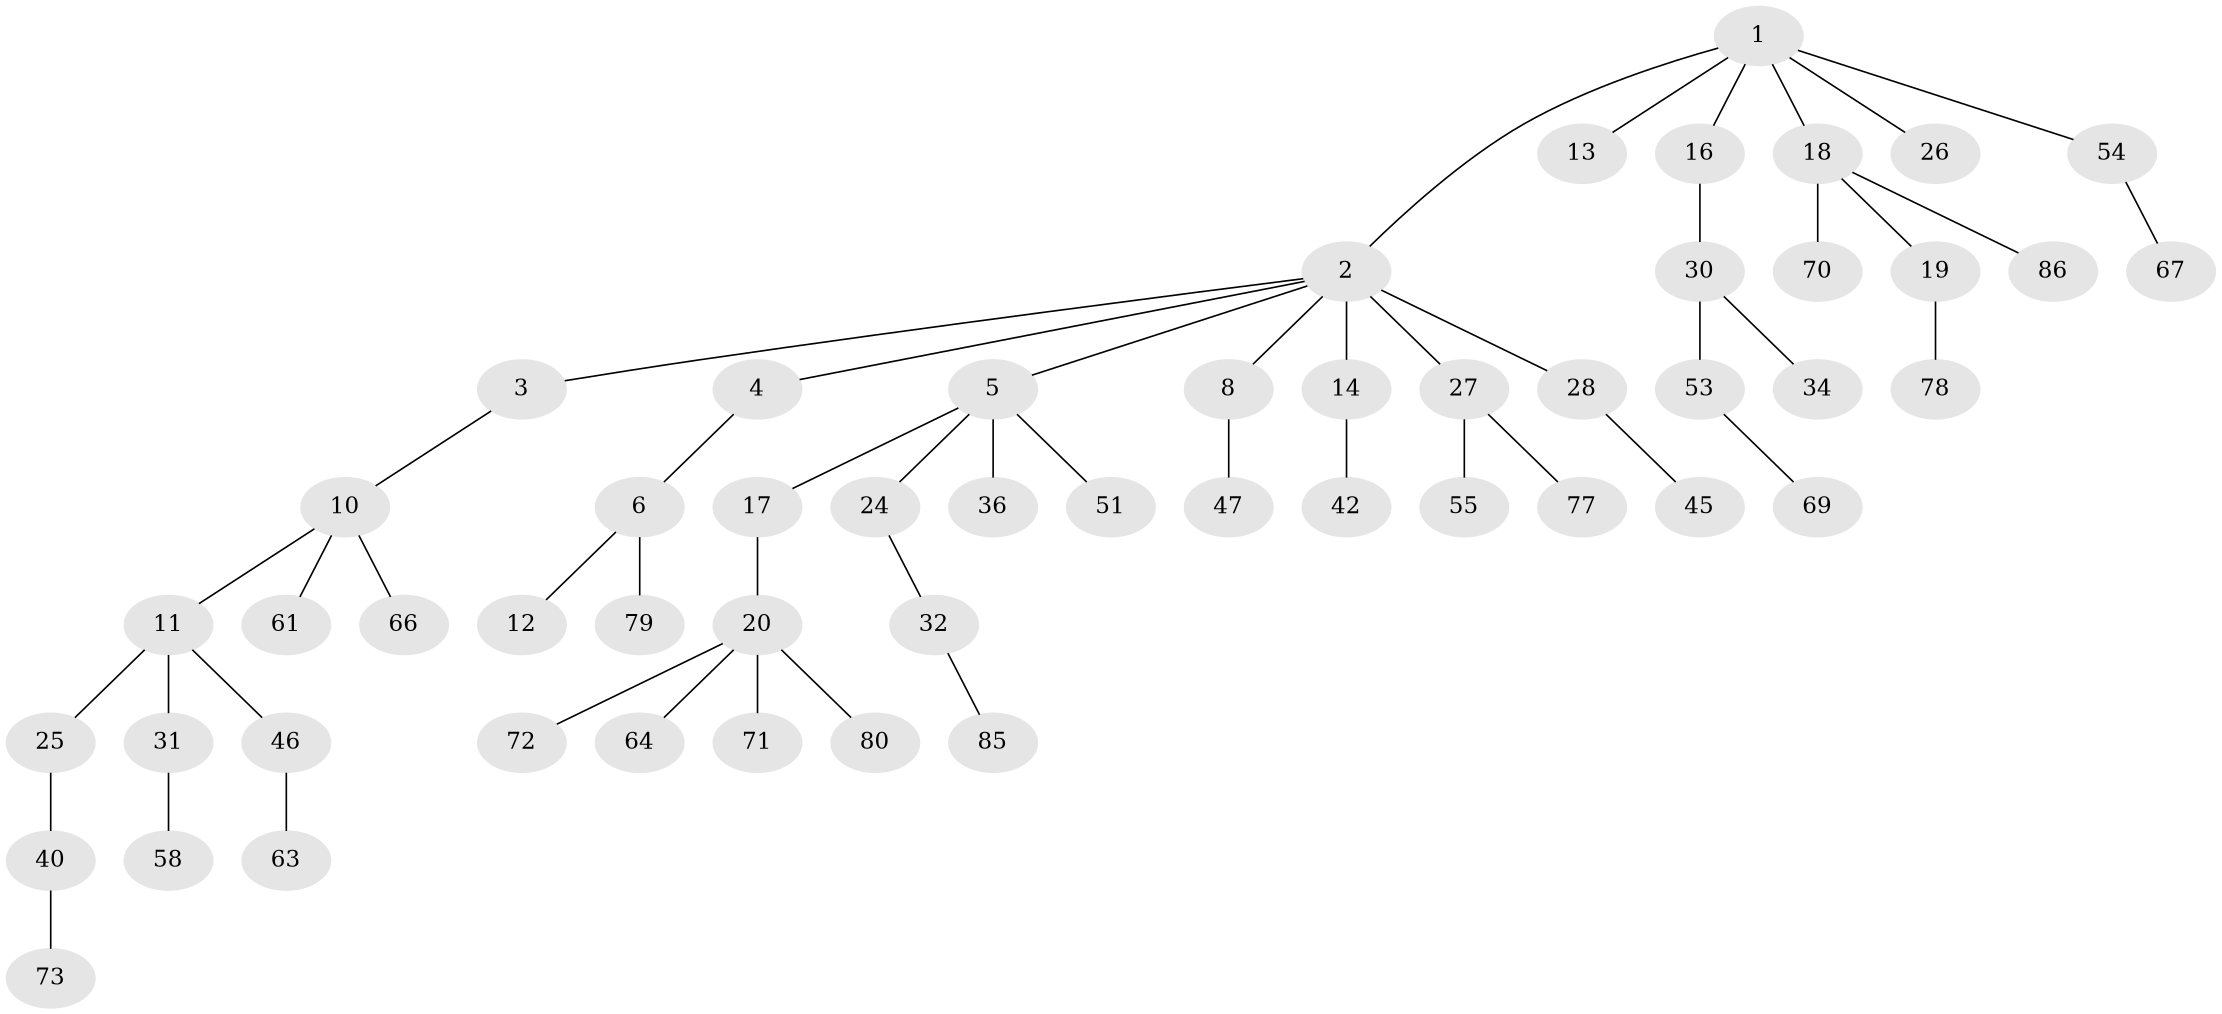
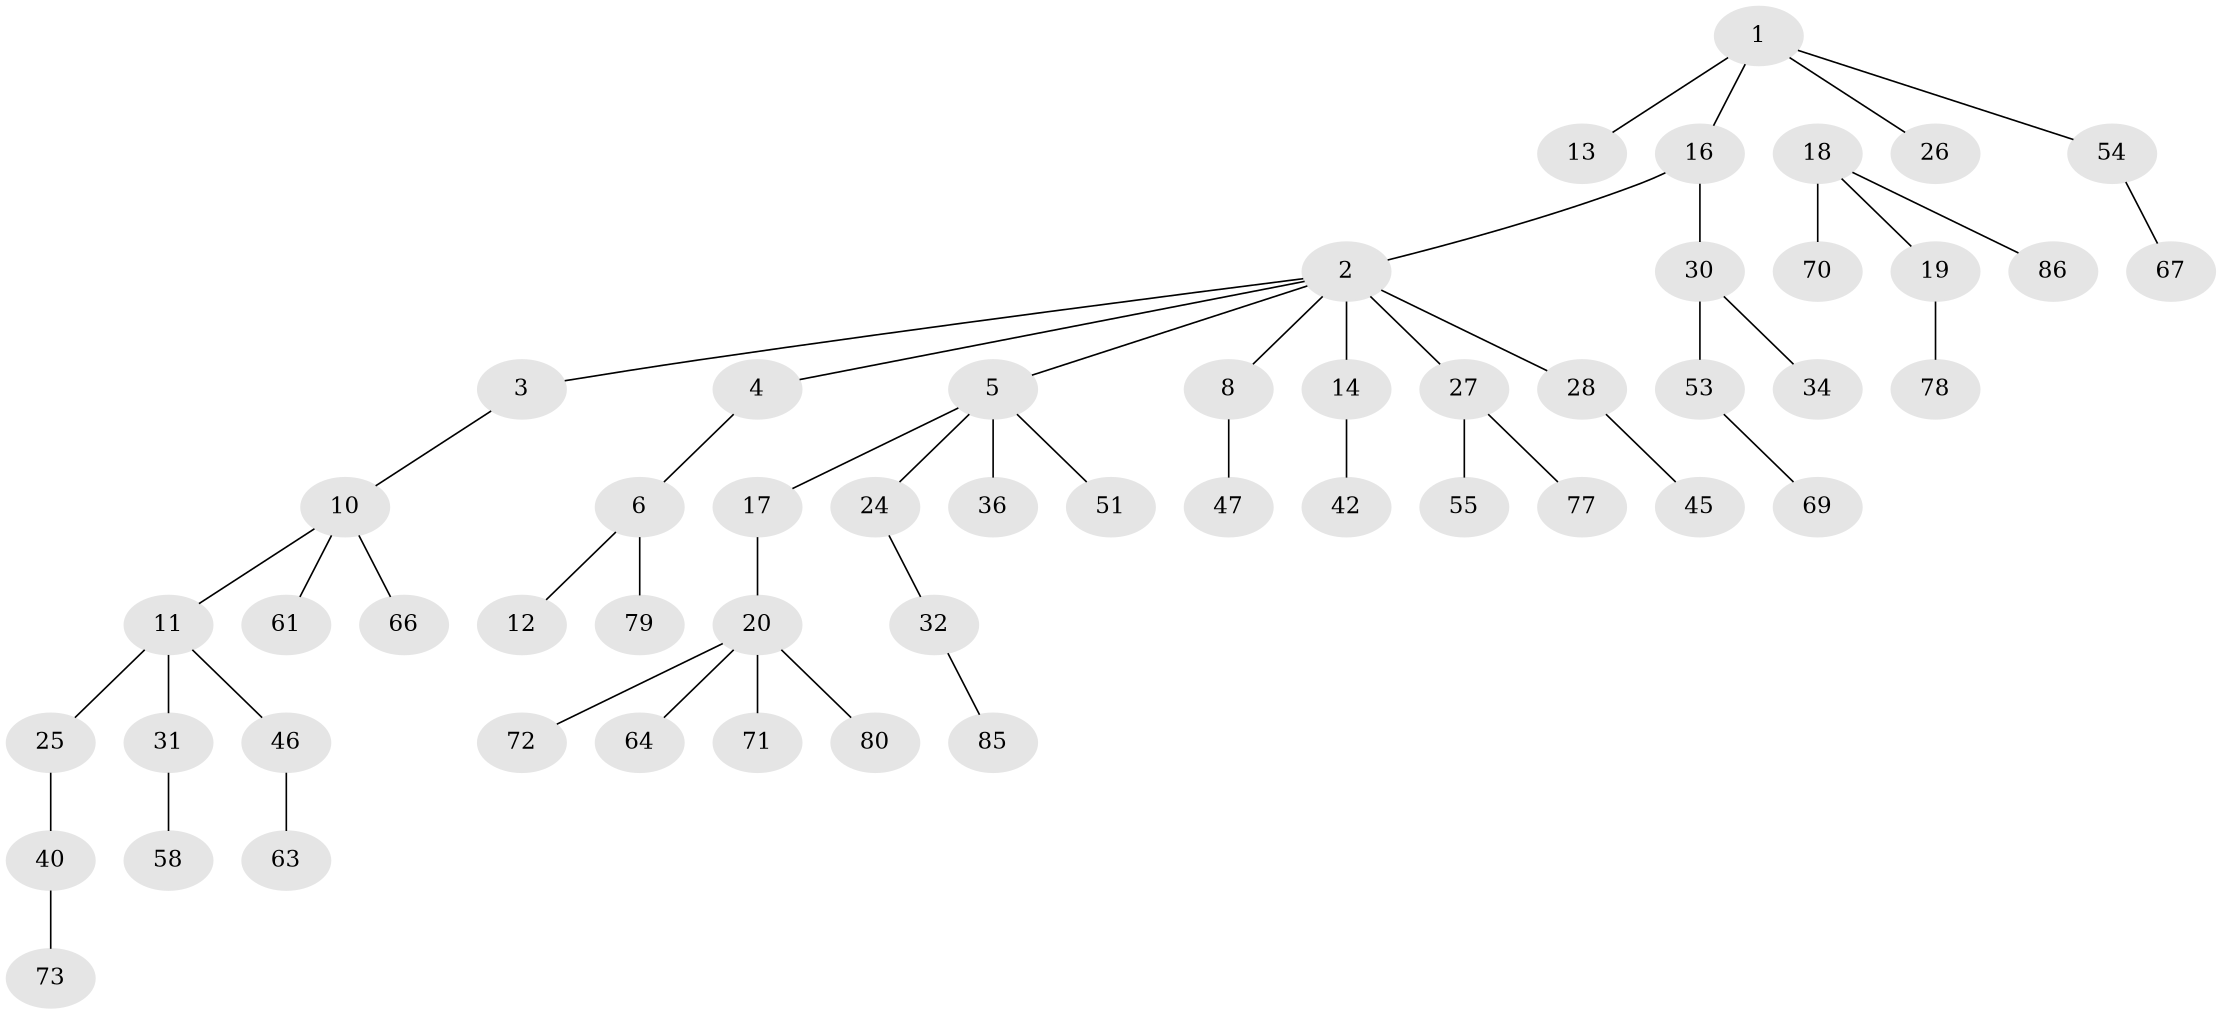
  graph {
    node [color=gray90 style=filled]
    1 [super="+15"]
    2 [super="+41"]
    13 [super="+39"]
    16
    18 [super="+44"]
    26 [super="+48"]
    54 [super="+59"]
    3 [super="+35"]
    4 [super="+21"]
    5 [super="+7"]
    8 [super="+38"]
    14 [super="+62"]
    27 [super="+33"]
    28 [super="+68"]
    30 [super="+72"]
    70 [super="+82"]
    19 [super="+43"]
    86
    67 [super="+76"]
    10 [super="+29"]
    6 [super="+9"]
    17 [super="+37"]
    24
    36
    51
    47 [super="+57"]
    42
    55
    77
    45 [super="+65"]
    11 [super="+23"]
    61 [super="+83"]
    66 [super="+84"]
    12 [super="+22"]
    79 [super="+81"]
    20 [super="+56"]
    32 [super="+75"]
    25 [super="+50"]
    31
    46 [super="+49"]
    40
    58 [super="+60"]
    63
    53
    69
    34
    n47 [label=72]
    64
    71
    80
    78
    85
    73 [super="+74"]
-   1 -- 2
+   16 -- 2
    1 -- 13
    1 -- 16
-   1 -- 18
    1 -- 26
    1 -- 54
    2 -- 3
    2 -- 4
    2 -- 5
    2 -- 8
    2 -- 14
    2 -- 27
    2 -- 28
    16 -- 30
    18 -- 70
    18 -- 19
    18 -- 86
    54 -- 67
    3 -- 10
    4 -- 6
    5 -- 17
    5 -- 24
    5 -- 36
    5 -- 51
    8 -- 47
    14 -- 42
    27 -- 55
    27 -- 77
    28 -- 45
    30 -- 53
    30 -- 34
    19 -- 78
    10 -- 11
    10 -- 61
    10 -- 66
    6 -- 12
    6 -- 79
    17 -- 20
    24 -- 32
    11 -- 25
    11 -- 31
    11 -- 46
    20 -- n47
    20 -- 64
    20 -- 71
    20 -- 80
    32 -- 85
    25 -- 40
    31 -- 58
    46 -- 63
    40 -- 73
    53 -- 69
  }
